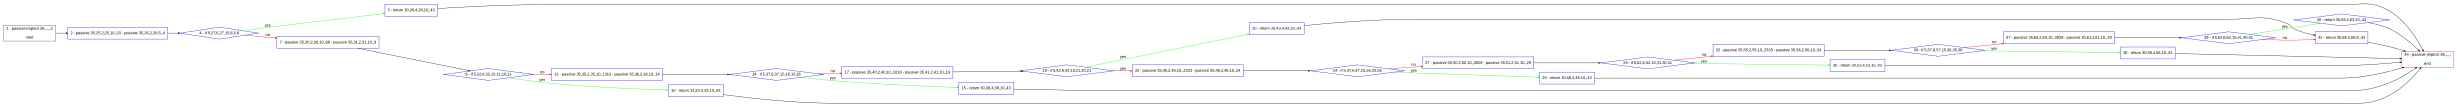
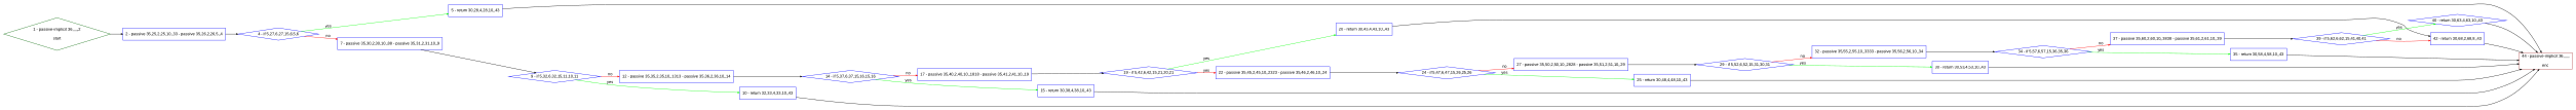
  digraph {
    bgcolor=white
    compound=true
    fillcolor="#FFFFCC"
    fontname=Arial
    fontsize=12
    pack=true
    packmode=clust
    rankdir=LR
    style="rounded,filled"
    node [color="#0000ff" compound=true fillcolor="#ffffff" fixedsize=false fontname=Arial fontsize=12 node_initialized=no shape=box style=filled]
    edge [arrowhead=normal arrowsize=0.5 arrowtail=none color="#000000" compound=true dir=forward fontcolor=black fontname=Arial fontsize=12]
    n1 [label="2 - passive 35,25,2,25,10,,33 - passive 35,26,2,26,5,,4"]
    n2 [label="4 - if 5,27,6,27,15,6,5,6" shape=diamond]
    n3 [label="5 - return 30,28,4,28,10,,43"]
    n4 [label="7 - passive 35,30,2,30,10,,88 - passive 35,31,2,31,10,,9"]
-   n5 [color="#006400" label="1 - passive-implicit 36,,,,,,2\n\nstart"]
+   n5 [color="#006400" label="1 - passive-implicit 36,,,,,,2\n\nstart" shape=diamond]
    n6 [color="#a52a2a" label="44 - passive-implicit 36,,,,,,\n\nend"]
    n7 [label="9 - if 5,32,6,32,15,11,10,11" shape=diamond]
    n8 [label="10 - return 32,33,4,33,10,,43"]
    n9 [label="12 - passive 35,35,2,35,10,,1313 - passive 35,36,2,36,10,,14"]
    n10 [label="14 - if 5,37,6,37,15,16,15,16" shape=diamond]
    n11 [label="15 - return 30,38,4,38,10,,43"]
    n12 [label="17 - passive 35,40,2,40,10,,1818 - passive 35,41,2,41,10,,19"]
    n13 [label="19 - if 5,42,6,42,15,21,20,21" shape=diamond]
    n14 [label="20 - return 30,43,4,43,10,,43"]
    n15 [label="22 - passive 35,45,2,45,10,,2323 - passive 35,46,2,46,10,,24"]
    n16 [label="42 - return 30,68,2,68,8,,43"]
    n17 [label="24 - if 5,47,6,47,15,26,25,26" shape=diamond]
    n18 [label="25 - return 30,48,4,48,10,,43"]
    n19 [label="27 - passive 35,50,2,50,10,,2828 - passive 35,51,2,51,10,,29"]
    n20 [label="29 - if 5,52,6,52,15,31,30,31" shape=diamond]
    n21 [label="30 - return 30,53,4,53,10,,43"]
    n22 [label="32 - passive 35,55,2,55,10,,3333 - passive 35,56,2,56,10,,34"]
    n23 [label="34 - if 5,57,6,57,15,36,35,36" shape=diamond]
    n24 [label="35 - return 30,58,4,58,10,,43"]
    n25 [label="37 - passive 35,60,2,60,10,,3838 - passive 35,61,2,61,10,,39"]
    n26 [label="39 - if 5,62,6,62,15,41,40,41" shape=diamond]
    n27 [label="40 - return 30,63,4,63,10,,43" shape=diamond]
    n1 -> n2
    n2 -> n3 [color="#00ff00" label=yes]
    n2 -> n4 [color="#ff0000" label=no]
    n3 -> n6
    n4 -> n7
    n5 -> n1
    n7 -> n8 [color="#00ff00" label=yes]
    n7 -> n9 [color="#ff0000" label=no]
    n8 -> n6
    n9 -> n10
    n10 -> n11 [color="#00ff00" label=yes]
    n10 -> n12 [color="#ff0000" label=no]
    n11 -> n6
    n12 -> n13
    n13 -> n14 [color="#00ff00" label=yes]
    n13 -> n15 [color="#ff0000" label=yes]
    n14 -> n16
    n15 -> n17
    n16 -> n6
    n17 -> n18 [color="#00ff00" label=yes]
    n17 -> n19 [color="#ff0000" label=no]
    n18 -> n6
    n19 -> n20
    n20 -> n21 [color="#00ff00" label=yes]
    n20 -> n22 [color="#ff0000" label=no]
    n21 -> n6
    n22 -> n23
    n23 -> n24 [color="#00ff00" label=yes]
    n23 -> n25 [color="#ff0000" label=no]
    n24 -> n6
    n25 -> n26
    n26 -> n16 [color="#ff0000" label=no]
    n26 -> n27 [color="#00ff00" label=yes]
    n27 -> n6
  }
